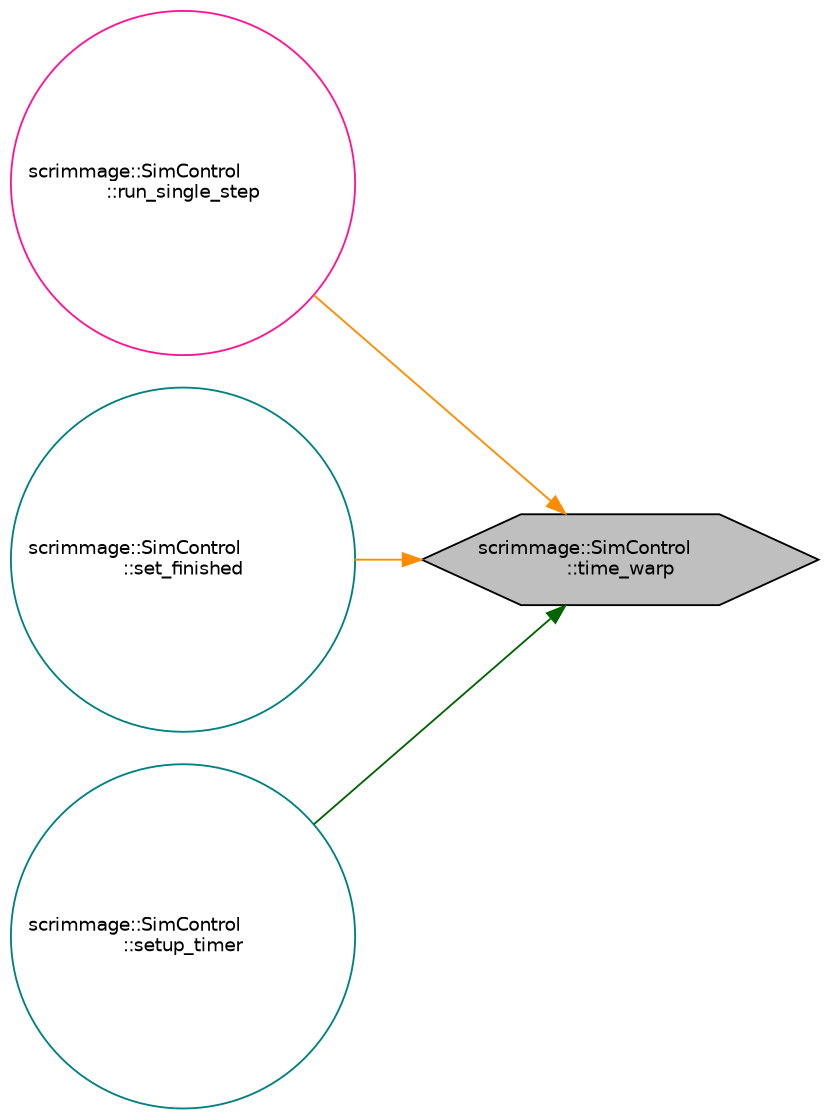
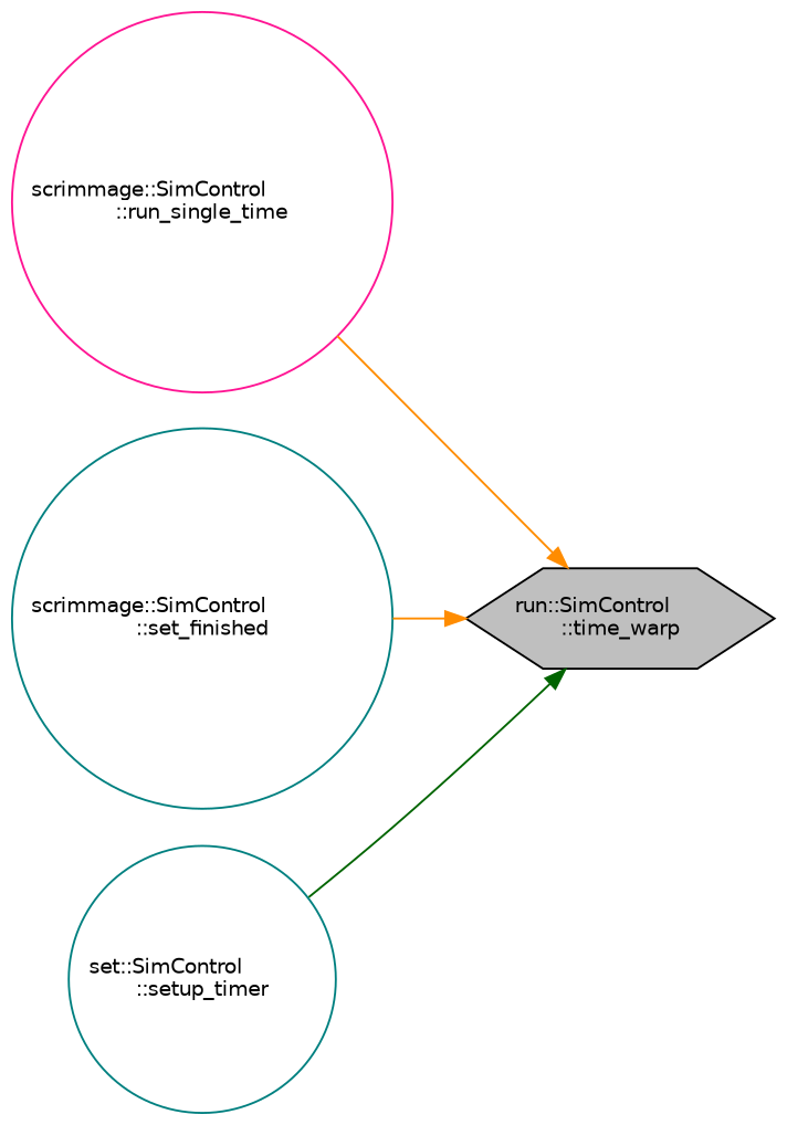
  digraph {
    rankdir=RL
    node [color=teal fillcolor=white fontname=Helvetica fontsize=10 shape=circle style=filled]
    edge [color=darkorange dir=back fontname=Helvetica fontsize=10 labelfontname=Helvetica labelfontsize=10 style=solid]
-   n1 [color=black fillcolor=grey75 fontcolor=black height=0.2 label="scrimmage::SimControl\l::time_warp" shape=hexagon width=0.4]
-   n2 [color=deeppink height=0.2 label="scrimmage::SimControl\l::run_single_step" width=0.4]
+   n1 [color=black fillcolor=grey75 fontcolor=black height=0.2 label="run::SimControl\l::time_warp" shape=hexagon width=0.4]
+   n2 [color=deeppink height=0.2 label="scrimmage::SimControl\l::run_single_time" width=0.4]
    n3 [height=0.2 label="scrimmage::SimControl\l::set_finished" width=0.4]
-   n4 [height=0.2 label="scrimmage::SimControl\l::setup_timer" width=0.4]
+   n4 [height=0.2 label="set::SimControl\l::setup_timer" width=0.4]
    n1 -> n2
    n1 -> n3
    n1 -> n4 [color=darkgreen]
  }
